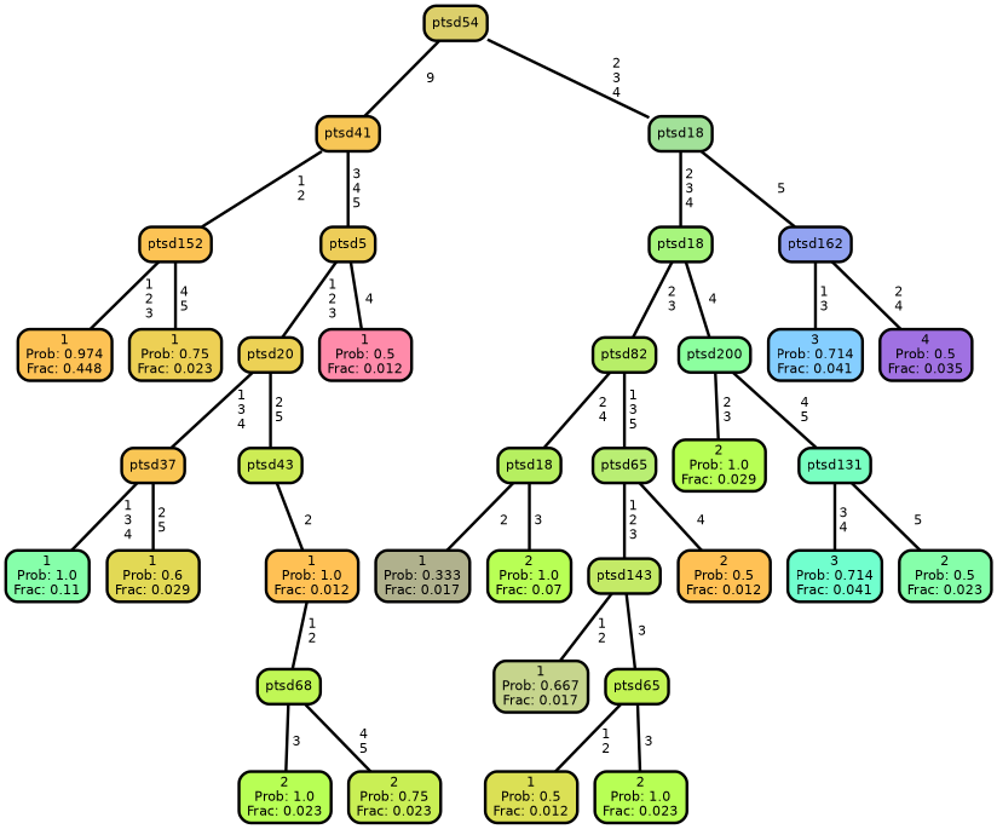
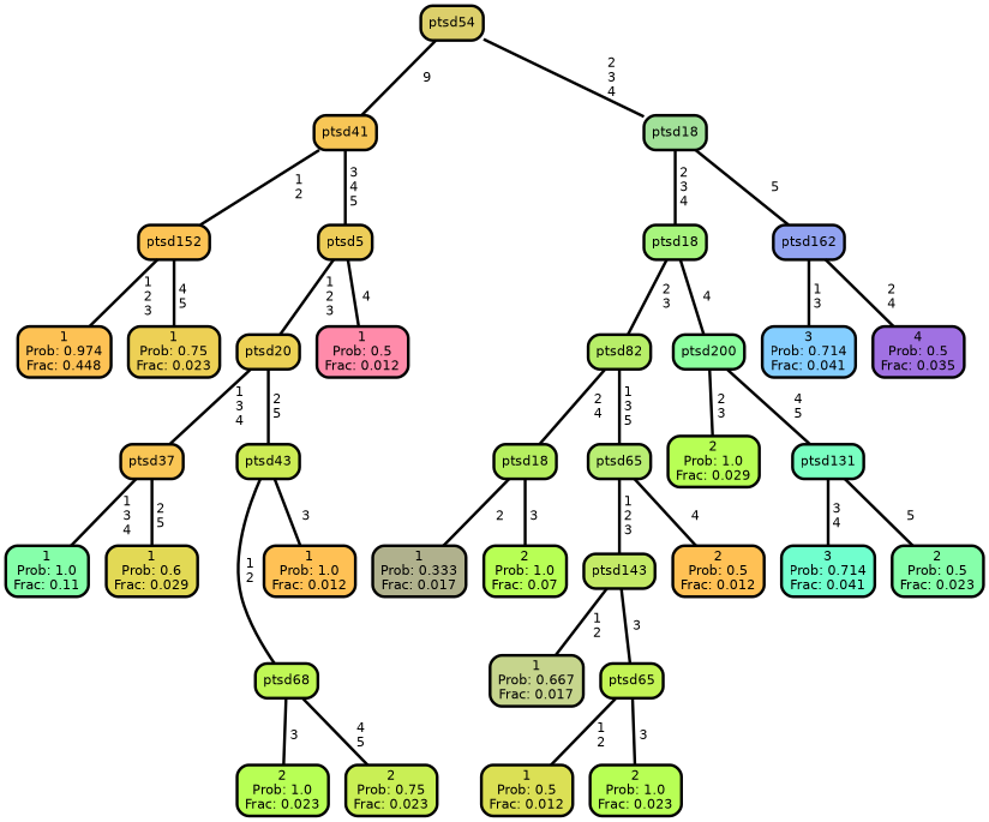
  graph {
    ranksep="0 equally"
    splines=straight
    node [color=black fillcolor="#b8ff55" fontcolor=black fontname=helvetica penwidth=3 shape=box style="filled, rounded"]
    edge [color=black fontname=helvetica penwidth=3]
    n1 [fillcolor="#fdc255" label="1\nProb: 0.974\nFrac: 0.448"]
    n2 [fillcolor="#fcc355" label=ptsd152]
    n3 [fillcolor="#edd055" label="1\nProb: 0.75\nFrac: 0.023"]
    n4 [fillcolor="#f7c656" label=ptsd41]
    n5 [fillcolor="#edcd59" label=ptsd5]
    n6 [fillcolor="#ecd155" label=ptsd20]
    n7 [fillcolor="#ff8baa" label="1\nProb: 0.5\nFrac: 0.012"]
    n8 [fillcolor="#86ffaa" label="1\nProb: 1.0\nFrac: 0.11"]
    n9 [fillcolor="#f9c655" label=ptsd37]
    n10 [fillcolor="#e2d955" label="1\nProb: 0.6\nFrac: 0.029"]
    n11 [fillcolor="#cdec55" label=ptsd43]
    n12 [fillcolor="#c0f755" label=ptsd68]
    n13 [fillcolor="#ffc155" label="1\nProb: 1.0\nFrac: 0.012"]
    n14 [label="2\nProb: 1.0\nFrac: 0.023"]
    n15 [fillcolor="#c9ef55" label="2\nProb: 0.75\nFrac: 0.023"]
    n16 [fillcolor="#dccf6b" label=ptsd54]
    n17 [fillcolor="#a2e199" label=ptsd18]
    n18 [fillcolor="#a7f57d" label=ptsd18]
    n19 [fillcolor="#92a3f1" label=ptsd162]
    n20 [fillcolor="#b0b18d" label="1\nProb: 0.333\nFrac: 0.017"]
    n21 [fillcolor="#b6ef60" label=ptsd18]
    n22 [label="2\nProb: 1.0\nFrac: 0.07"]
    n23 [fillcolor="#b7ee68" label=ptsd82]
    n24 [fillcolor="#b9ee73" label=ptsd65]
    n25 [fillcolor="#c4ea67" label=ptsd143]
    n26 [fillcolor="#ffc155" label="2\nProb: 0.5\nFrac: 0.012"]
    n27 [fillcolor="#c6d58d" label="1\nProb: 0.667\nFrac: 0.017"]
    n28 [fillcolor="#c3f455" label=ptsd65]
    n29 [fillcolor="#dbe055" label="1\nProb: 0.5\nFrac: 0.012"]
    n30 [label="2\nProb: 1.0\nFrac: 0.023"]
    n31 [fillcolor="#8cff9f" label=ptsd200]
    n32 [label="2\nProb: 1.0\nFrac: 0.029"]
    n33 [fillcolor="#79ffc1" label=ptsd131]
    n34 [fillcolor="#71ffce" label="3\nProb: 0.714\nFrac: 0.041"]
    n35 [fillcolor="#86ffaa" label="2\nProb: 0.5\nFrac: 0.023"]
    n36 [fillcolor="#85ceff" label="3\nProb: 0.714\nFrac: 0.041"]
    n37 [fillcolor="#a071e2" label="4\nProb: 0.5\nFrac: 0.035"]
    subgraph sub_1 {
      rank=same
    }
    n2 -- n1 [label=" 1\n 2\n 3"]
    n2 -- n3 [label=" 4\n 5"]
    n4 -- n2 [label=" 1\n 2"]
    n4 -- n5 [label=" 3\n 4\n 5"]
    n5 -- n6 [label=" 1\n 2\n 3"]
    n5 -- n7 [label=" 4"]
    n6 -- n9 [label=" 1\n 3\n 4"]
    n6 -- n11 [label=" 2\n 5"]
    n9 -- n8 [label=" 1\n 3\n 4"]
    n9 -- n10 [label=" 2\n 5"]
-   n13 -- n12 [label=" 1\n 2"]
-   n11 -- n13 [label=" 2"]
+   n11 -- n12 [label=" 1\n 2"]
+   n11 -- n13 [label=" 3"]
    n12 -- n14 [label=" 3"]
    n12 -- n15 [label=" 4\n 5"]
    n16 -- n4 [label=" 9"]
    n16 -- n17 [label=" 2\n 3\n 4"]
    n17 -- n18 [label=" 2\n 3\n 4"]
    n17 -- n19 [label=" 5"]
    n18 -- n23 [label=" 2\n 3"]
    n18 -- n31 [label=" 4"]
    n19 -- n36 [label=" 1\n 3"]
    n19 -- n37 [label=" 2\n 4"]
    n21 -- n20 [label=" 2"]
    n21 -- n22 [label=" 3"]
    n23 -- n21 [label=" 2\n 4"]
    n23 -- n24 [label=" 1\n 3\n 5"]
    n24 -- n25 [label=" 1\n 2\n 3"]
    n24 -- n26 [label=" 4"]
    n25 -- n27 [label=" 1\n 2"]
    n25 -- n28 [label=" 3"]
    n28 -- n29 [label=" 1\n 2"]
    n28 -- n30 [label=" 3"]
    n31 -- n32 [label=" 2\n 3"]
    n31 -- n33 [label=" 4\n 5"]
    n33 -- n34 [label=" 3\n 4"]
    n33 -- n35 [label=" 5"]
  }
